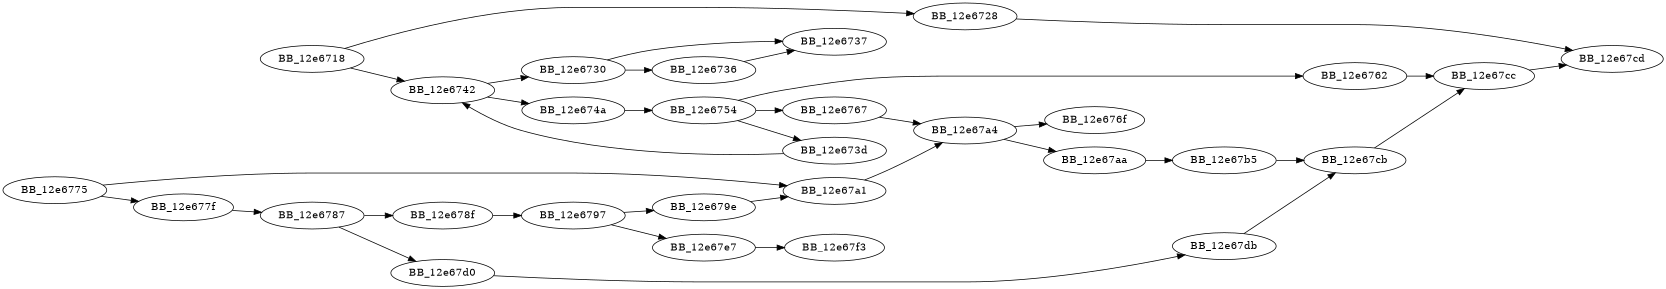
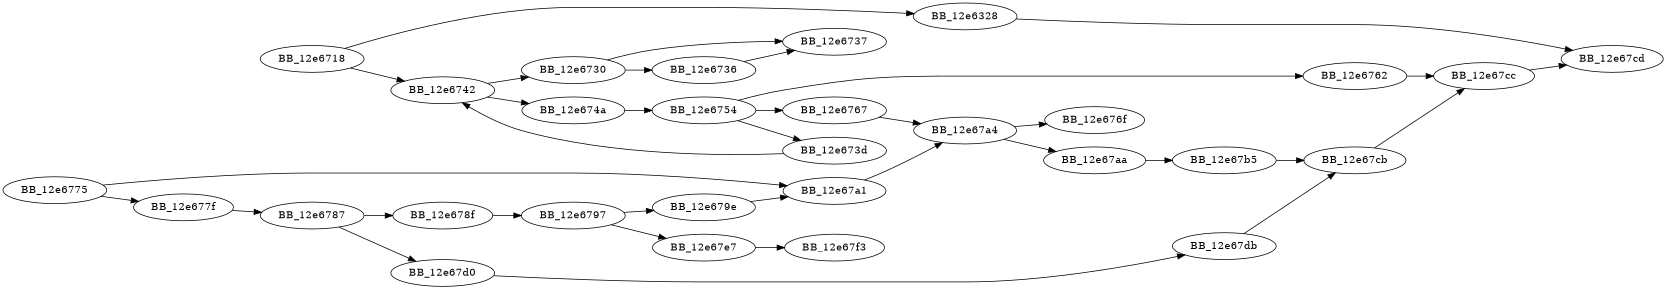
  digraph {
    rankdir=LR
    BB_12e6718
-   BB_12e6728
+   BB_12e6728 [label=BB_12e6328]
    BB_12e6742
    BB_12e67cd
    BB_12e6730
    BB_12e674a
    BB_12e6736
    BB_12e6737
    BB_12e6754
    BB_12e673d
    BB_12e6762
    BB_12e6767
    BB_12e67cc
    BB_12e67a4
    BB_12e676f
    BB_12e67aa
    BB_12e67b5
    BB_12e6775
    BB_12e677f
    BB_12e67a1
    BB_12e6787
    BB_12e678f
    BB_12e67d0
    BB_12e6797
    BB_12e67db
    BB_12e679e
    BB_12e67e7
    BB_12e67cb
    BB_12e67f3
    BB_12e6718 -> BB_12e6728
    BB_12e6718 -> BB_12e6742
    BB_12e6728 -> BB_12e67cd
    BB_12e6742 -> BB_12e6730
    BB_12e6742 -> BB_12e674a
    BB_12e6730 -> BB_12e6736
    BB_12e6730 -> BB_12e6737
    BB_12e674a -> BB_12e6754
    BB_12e6736 -> BB_12e6737
    BB_12e6754 -> BB_12e673d
    BB_12e6754 -> BB_12e6762
    BB_12e6754 -> BB_12e6767
    BB_12e673d -> BB_12e6742
    BB_12e6762 -> BB_12e67cc
    BB_12e6767 -> BB_12e67a4
    BB_12e67cc -> BB_12e67cd
    BB_12e67a4 -> BB_12e676f
    BB_12e67a4 -> BB_12e67aa
    BB_12e67aa -> BB_12e67b5
    BB_12e67b5 -> BB_12e67cb
    BB_12e6775 -> BB_12e677f
    BB_12e6775 -> BB_12e67a1
    BB_12e677f -> BB_12e6787
    BB_12e67a1 -> BB_12e67a4
    BB_12e6787 -> BB_12e678f
    BB_12e6787 -> BB_12e67d0
    BB_12e678f -> BB_12e6797
    BB_12e67d0 -> BB_12e67db
    BB_12e6797 -> BB_12e679e
    BB_12e6797 -> BB_12e67e7
    BB_12e67db -> BB_12e67cb
    BB_12e679e -> BB_12e67a1
    BB_12e67e7 -> BB_12e67f3
    BB_12e67cb -> BB_12e67cc
  }
